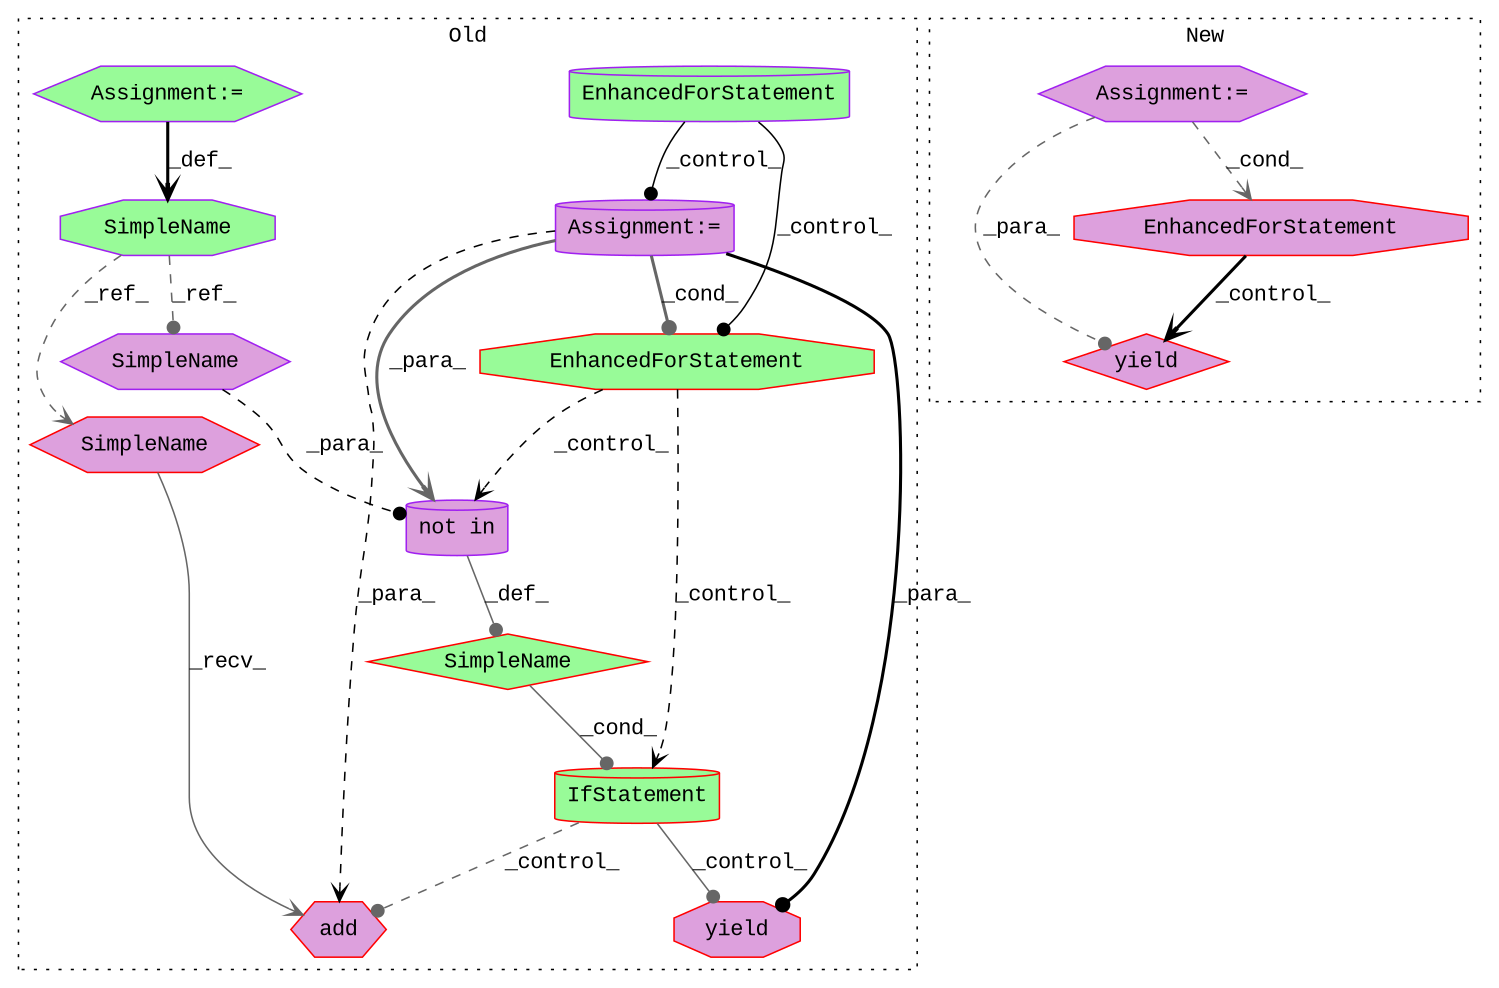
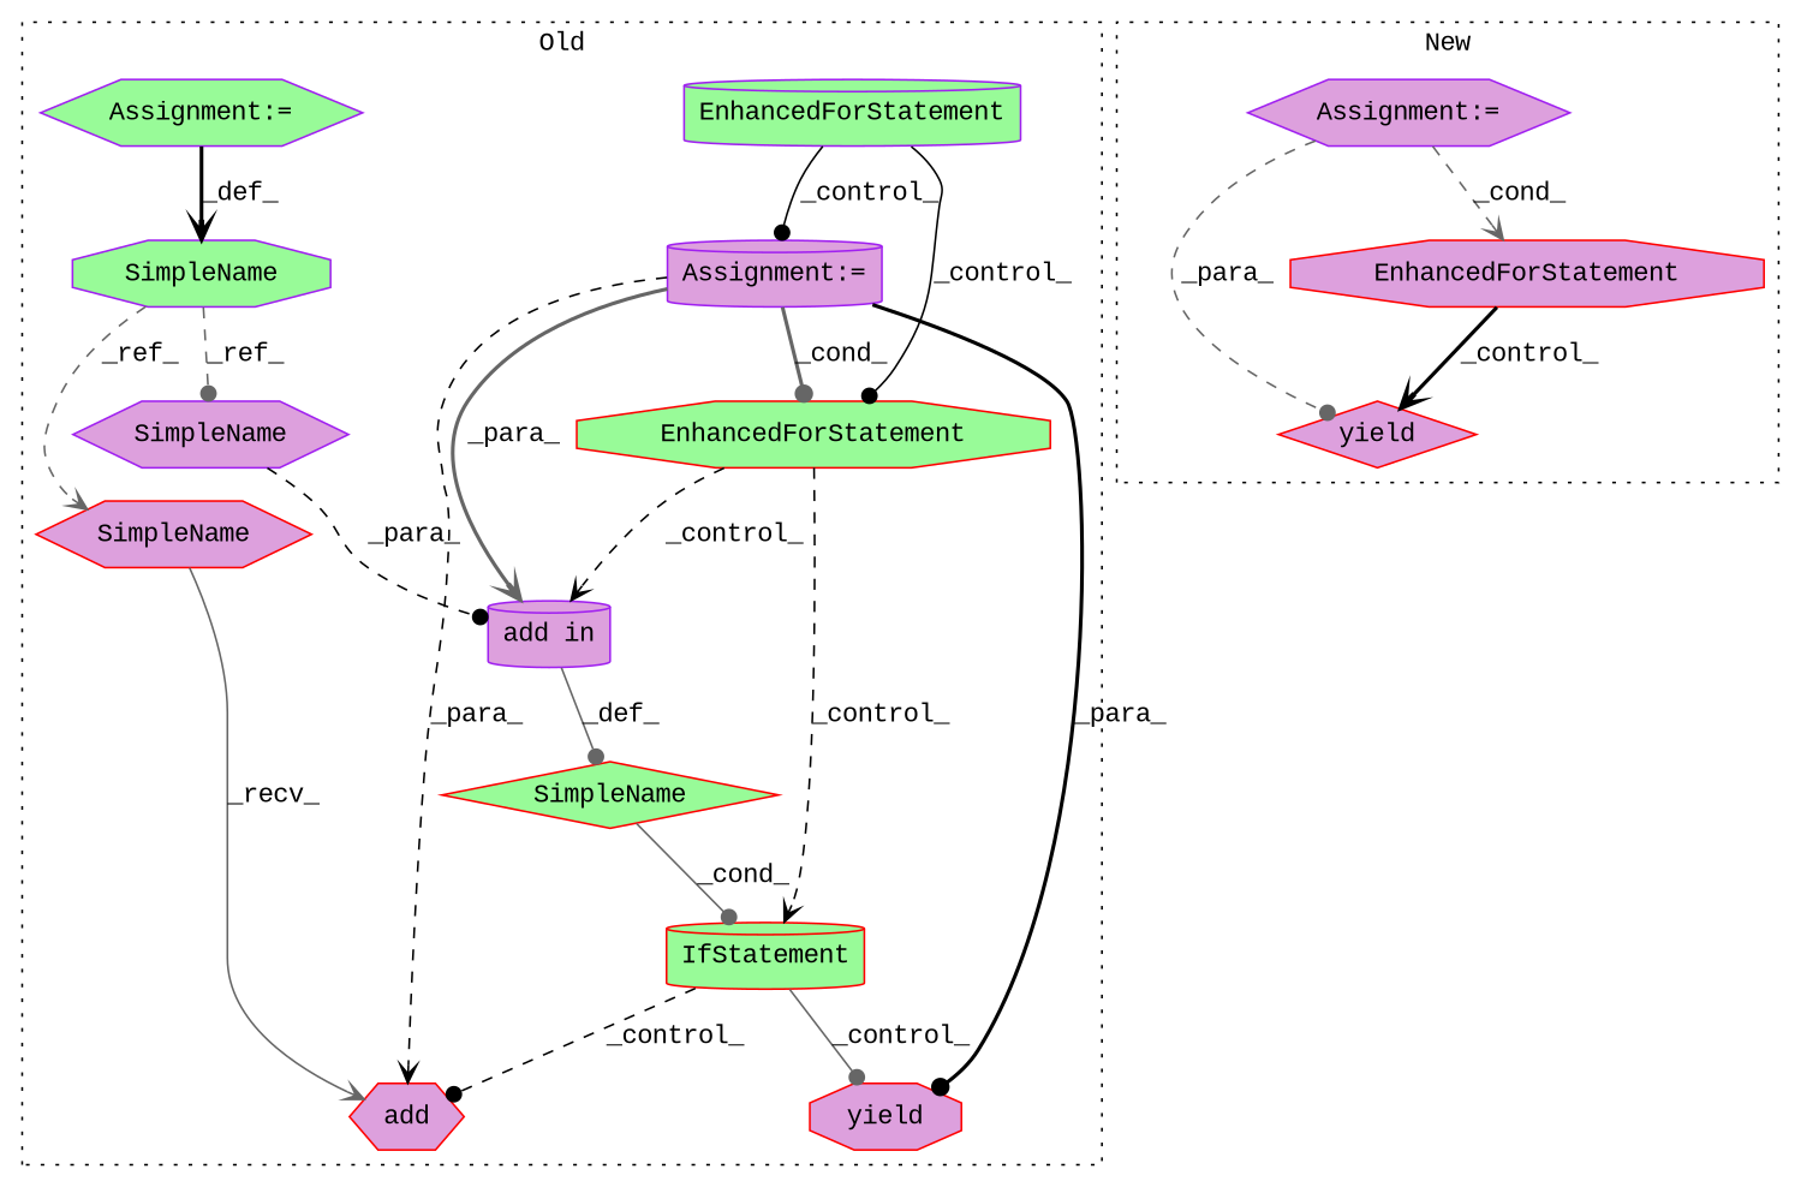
  digraph {
    fontname="Liberation Mono"
    node [a=42 color=red fillcolor=plum fontname="Liberation Mono" l=7 s="2214,2318" shape=hexagon style=filled]
    edge [arrowhead=dot color=black fontname="Liberation Mono" style=dashed]
    n1 [a=7 color=purple fillcolor=palegreen l=1 label="Assignment:=" s=2100]
    n2 [a=25 fillcolor=palegreen l="14,2" label=IfStatement s="2332,2369" shape=cylinder]
    n3 [a=7 color=purple l="61,2" label="Assignment:=" shape=cylinder]
    n4 [fillcolor=palegreen label=SimpleName shape=diamond l="" s=""]
    n5 [a=112 label=yield s=2420 shape=octagon]
    n6 [a=70 color=purple fillcolor=palegreen l="57,2" label=EnhancedForStatement s="2114,2202" shape=cylinder]
-   n7 [a=108 color=purple l=23 label="not in" s=2346 shape=cylinder]
+   n7 [a=108 color=purple l=23 label="add in" s=2346 shape=cylinder]
    n8 [a=70 fillcolor=palegreen l="61,2" label=EnhancedForStatement shape=octagon]
    n9 [color=purple fillcolor=palegreen label=SimpleName s=2093 shape=octagon]
    n10 [a=32 l="4,1" label=add s="2393,2405"]
    n11 [color=purple label=SimpleName s=2362]
    n12 [label=SimpleName s=2385]
    n13 [a=112 label=yield s=5291 shape=diamond]
    n14 [a=7 color=purple l=36 label="Assignment:=" s=4937]
    n15 [a=70 l="57,2" label=EnhancedForStatement s="5160,5279" shape=octagon]
    subgraph cluster_1 {
      label=Old
      style=dotted
      n1
      n2
      n3
      n4
      n5
      n6
      n7
      n8
      n9
      n10
      n11
      n12
    }
    subgraph cluster_2 {
      label=New
      style=dotted
      n13
      n14
      n15
    }
    n1 -> n9 [arrowhead=vee label=_def_ style=bold]
    n2 -> n5 [color=gray40 label=_control_ style=solid]
-   n2 -> n10 [color=gray40 label=_control_]
+   n2 -> n10 [label=_control_]
    n3 -> n5 [label=_para_ style=bold]
    n3 -> n7 [arrowhead=vee color=gray40 label=_para_ style=bold]
    n3 -> n8 [color=gray40 label=_cond_ style=bold]
    n3 -> n10 [arrowhead=vee label=_para_]
    n4 -> n2 [color=gray40 label=_cond_ style=solid]
    n6 -> n3 [label=_control_ style=solid]
    n6 -> n8 [label=_control_ style=solid]
    n7 -> n4 [color=gray40 label=_def_ style=solid]
    n8 -> n2 [arrowhead=vee label=_control_]
    n8 -> n7 [arrowhead=vee label=_control_]
    n9 -> n11 [color=gray40 label=_ref_]
    n9 -> n12 [arrowhead=vee color=gray40 label=_ref_]
    n11 -> n7 [label=_para_]
    n12 -> n10 [arrowhead=vee color=gray40 label=_recv_ style=solid]
    n14 -> n13 [color=gray40 label=_para_]
    n14 -> n15 [arrowhead=vee color=gray40 label=_cond_]
    n15 -> n13 [arrowhead=vee label=_control_ style=bold]
  }
